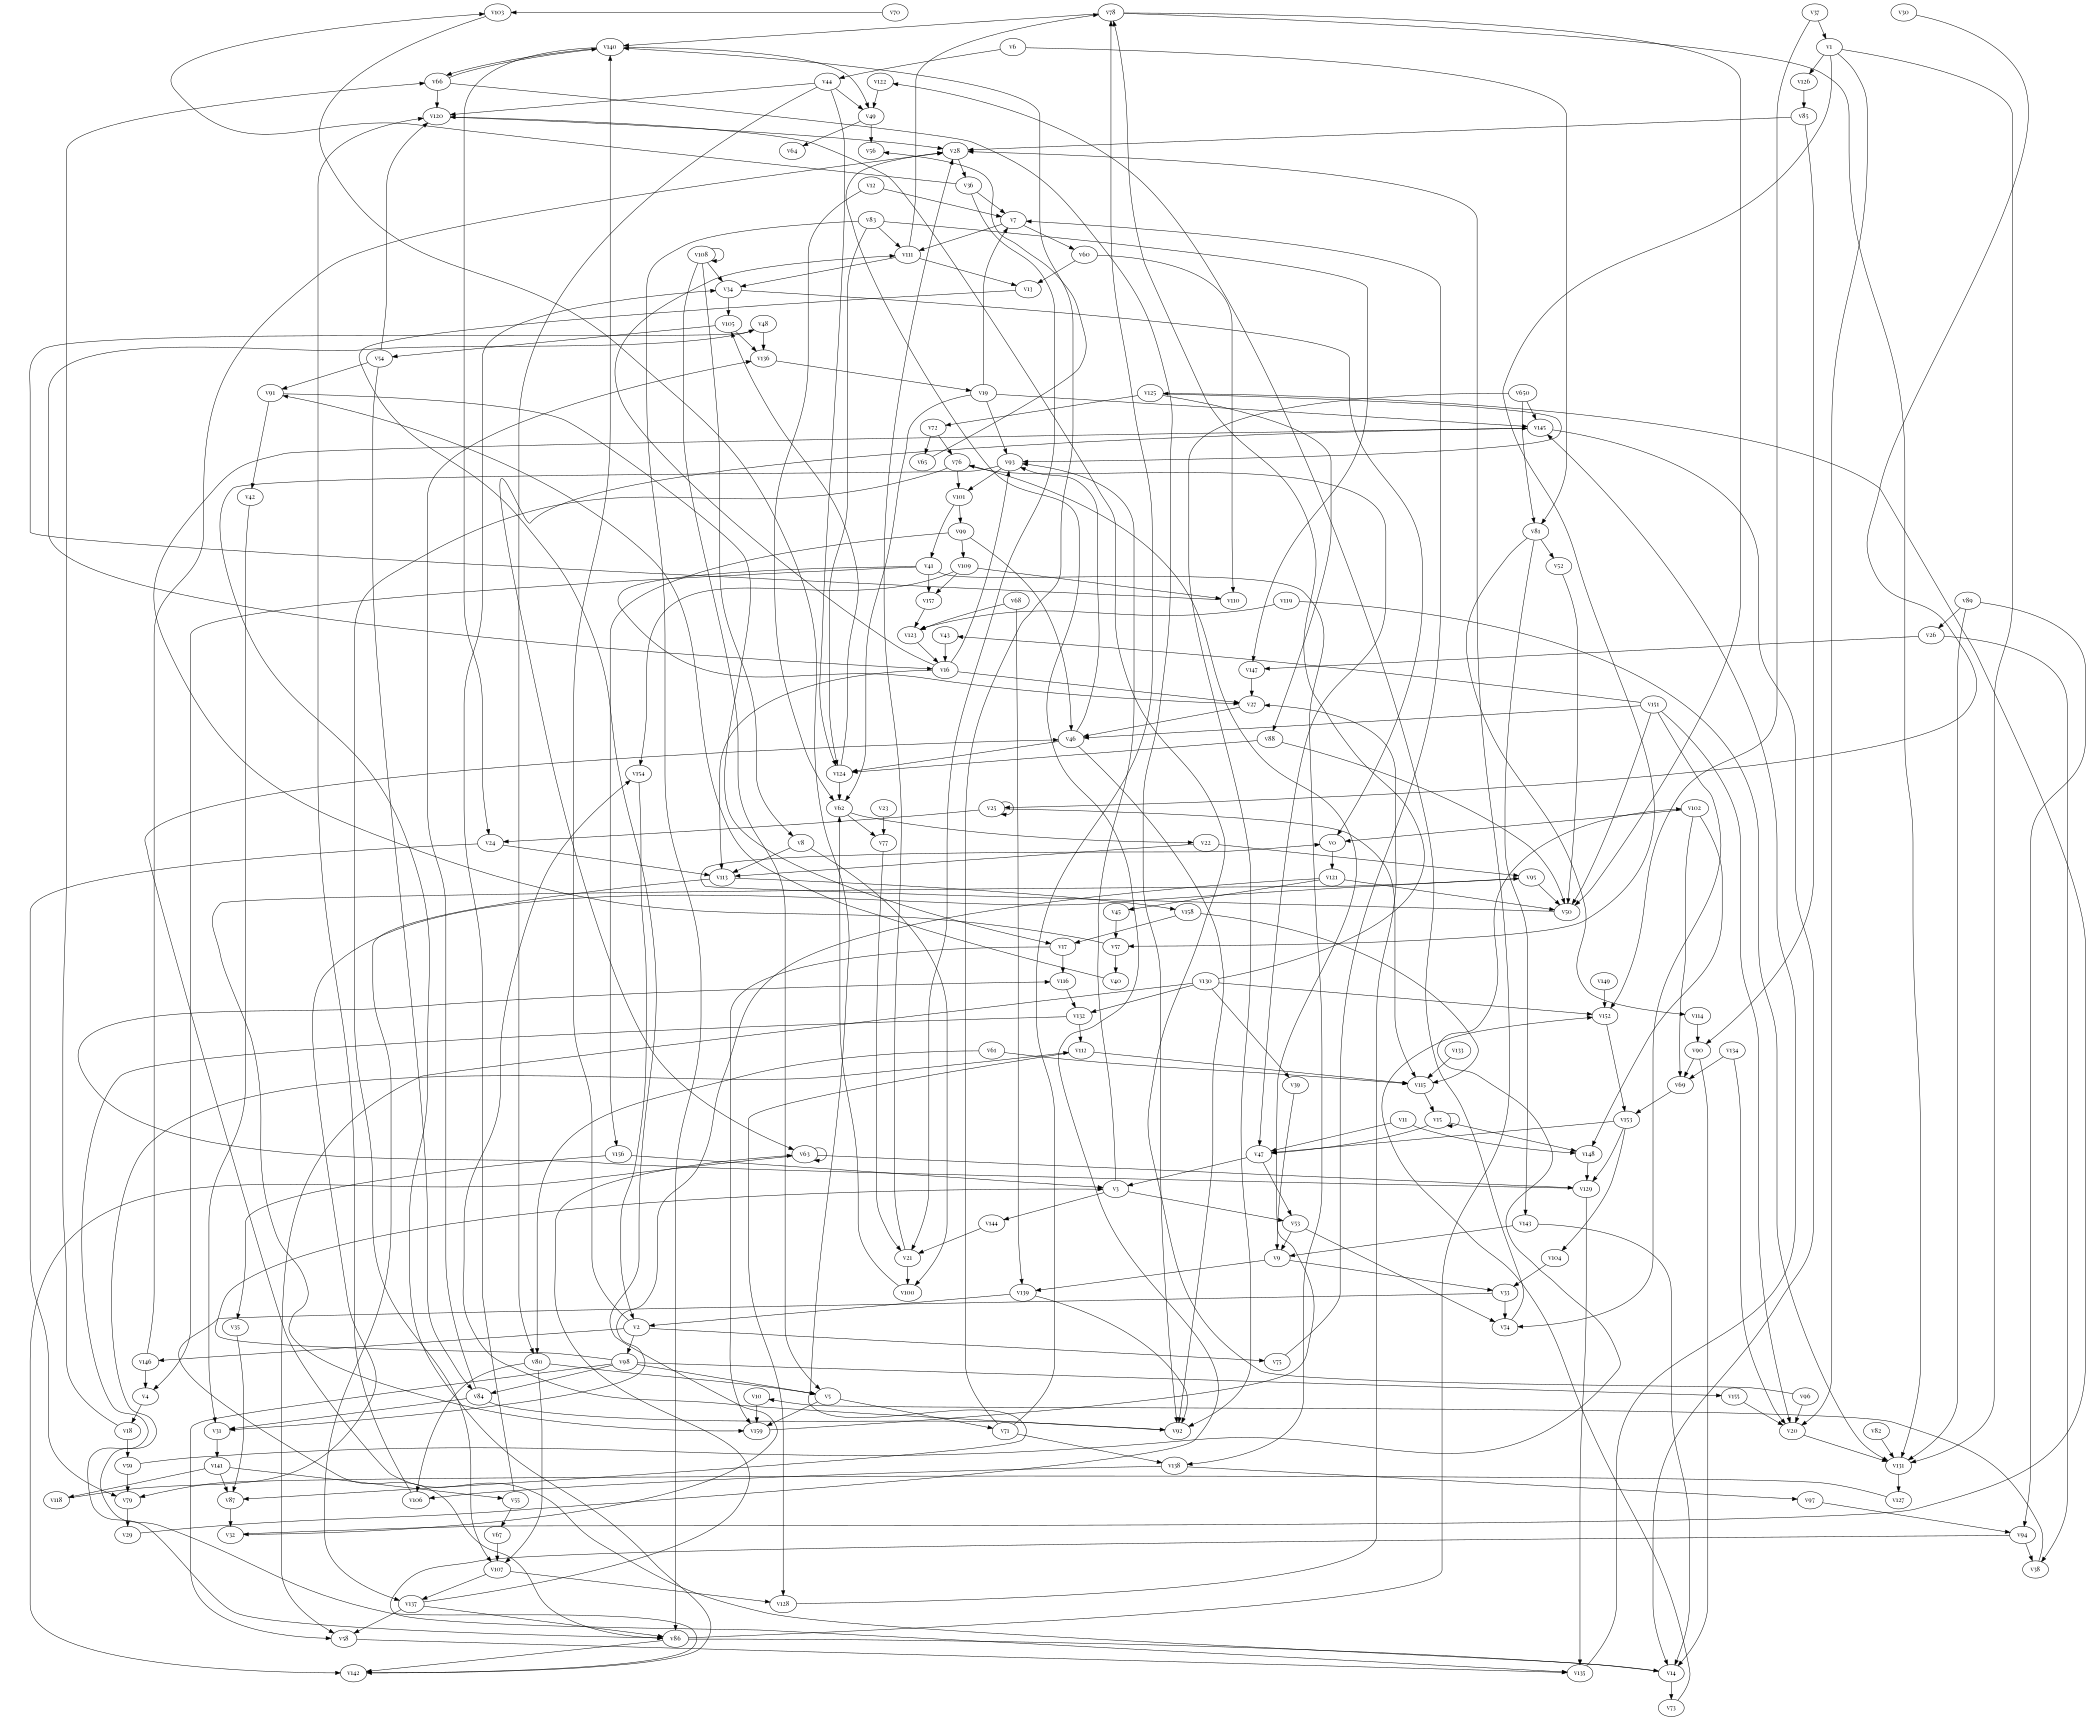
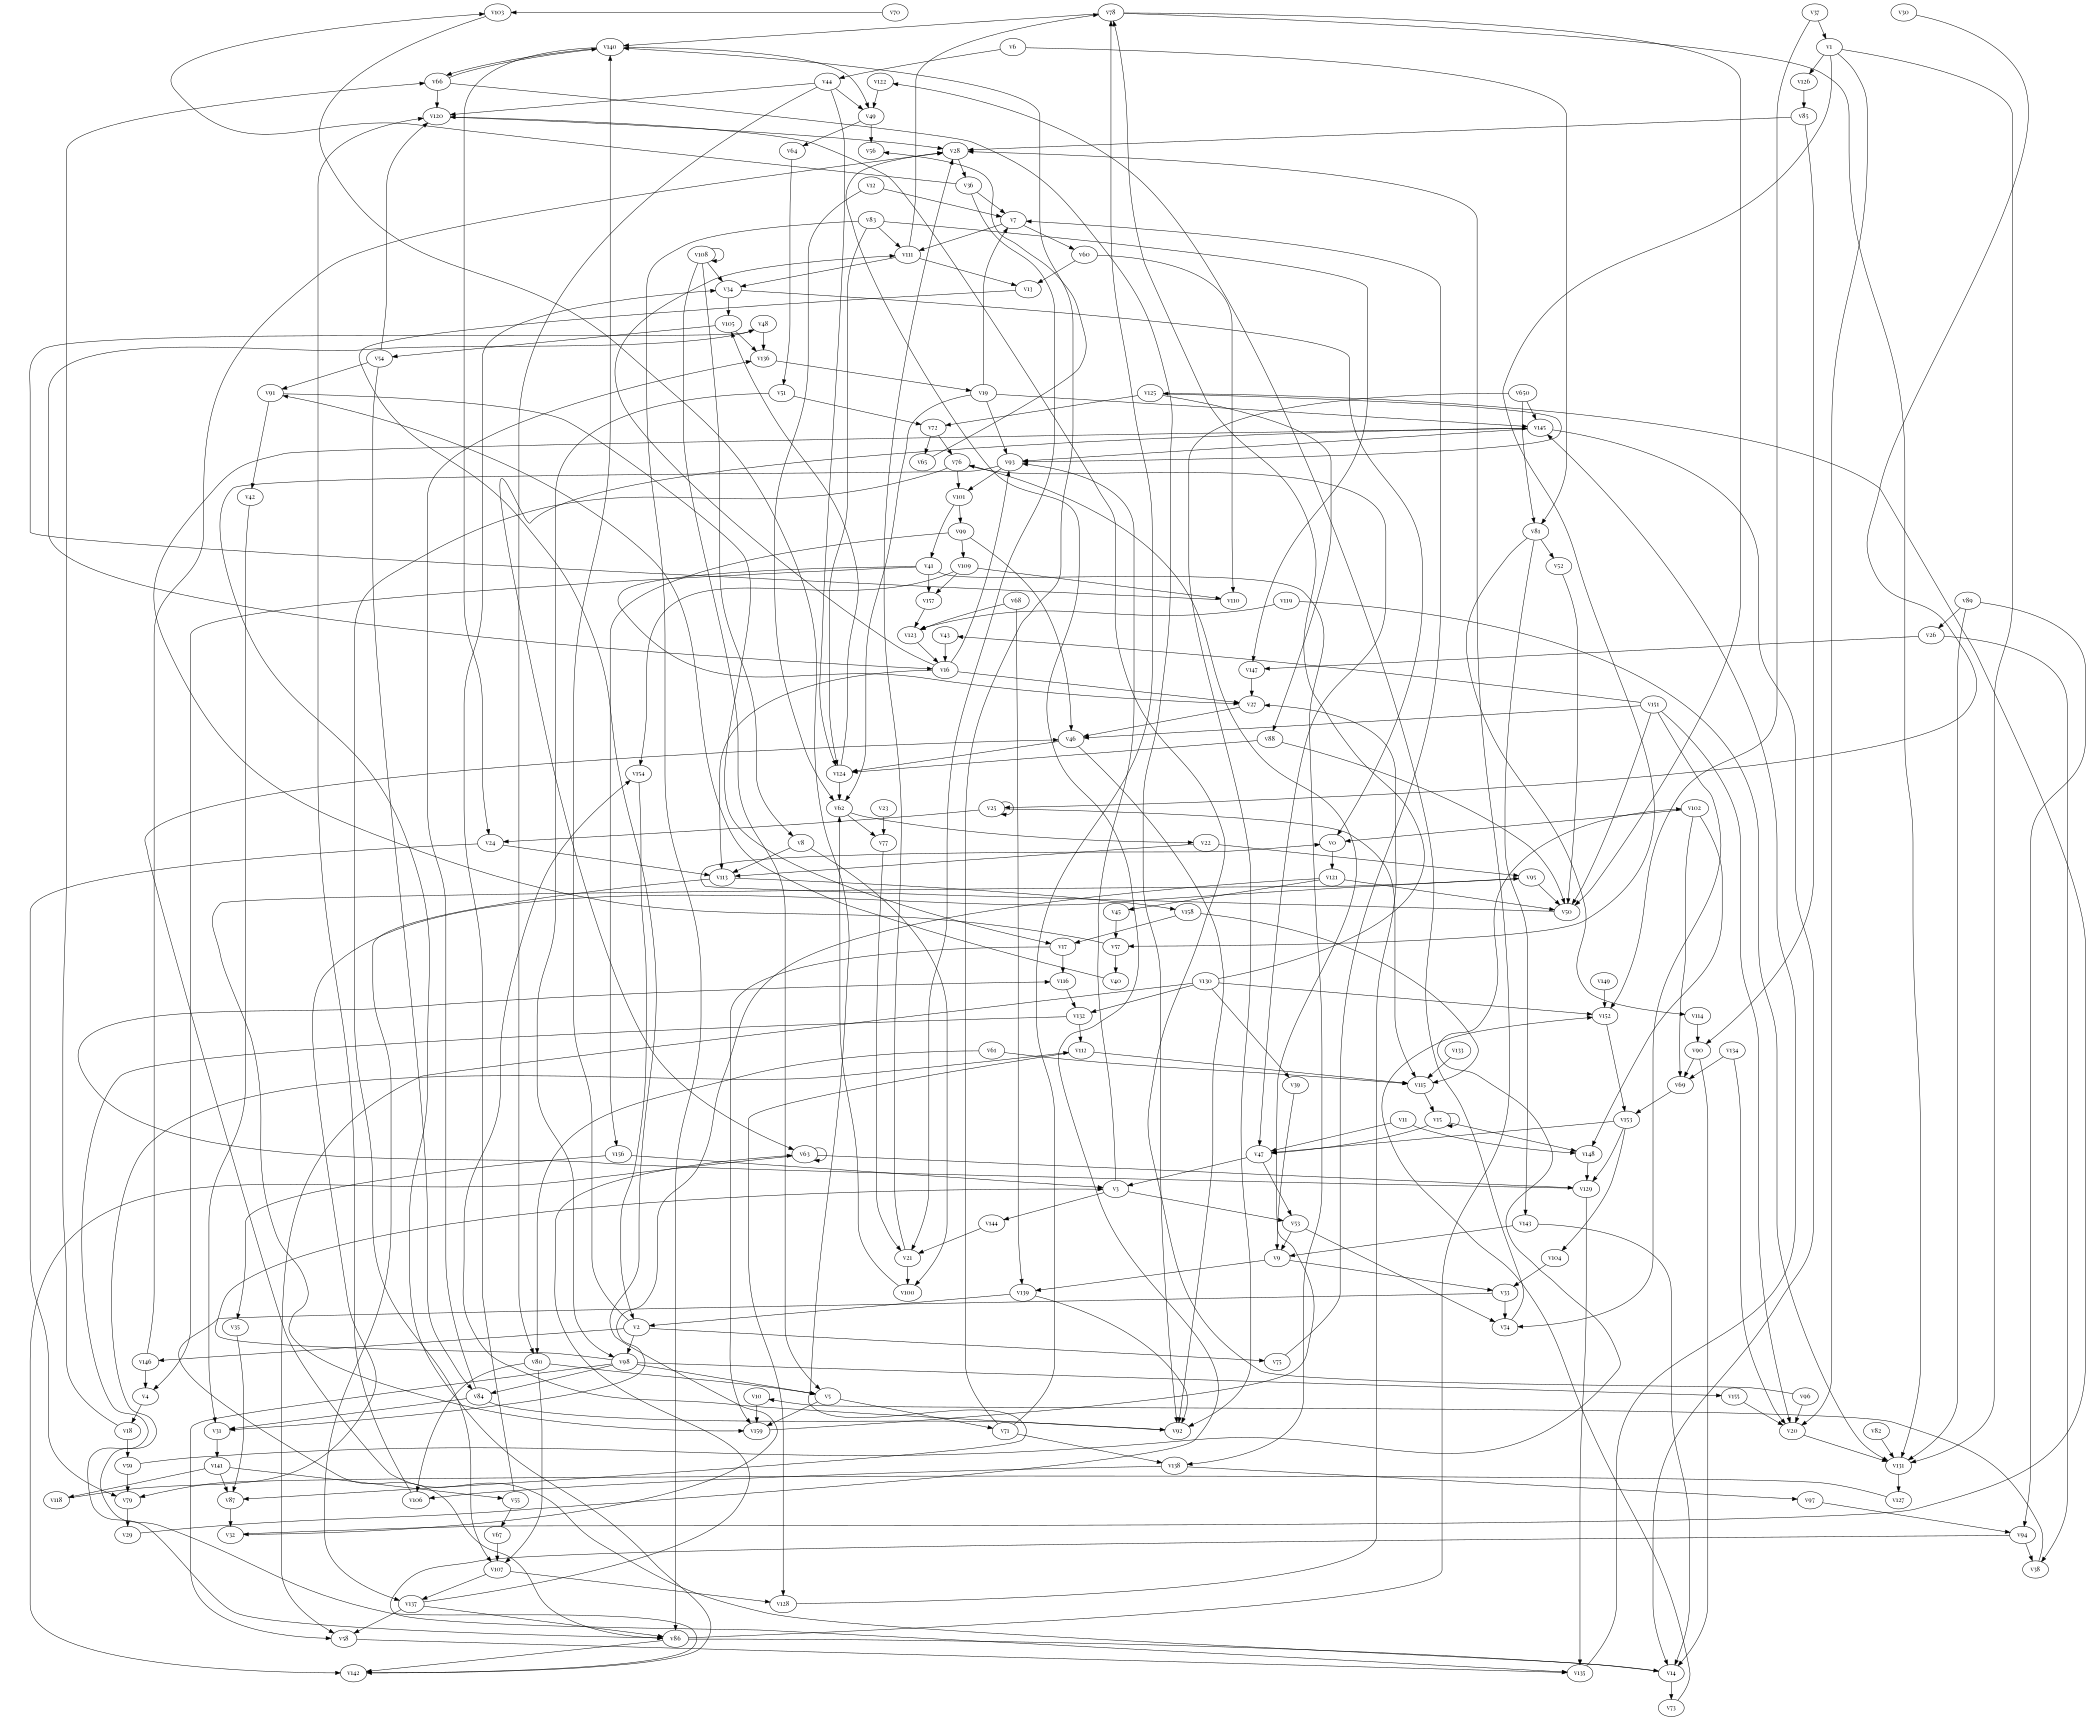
  digraph {
    fontname="Playfair Display"
    node [fontname="Playfair Display" player=0]
    edge [fontname="Playfair Display"]
    v0 [player=1]
    v121 [player=1]
    v31 [player=1]
    v45 [player=1]
    v50
    v20 [player=1]
    v1
    v57 [player=1]
    v126
    v131
    v145
    v40
    v85
    v127
    v2 [player=1]
    v75
    v98
    v140 [player=1]
    v146
    v7
    v3 [player=1]
    v5
    v84 [player=1]
    v58 [player=1]
    v155 [player=1]
    v66 [player=1]
    v24
    v49 [player=1]
    v4 [player=1]
    v28 [player=1]
    v53 [player=1]
    v93
    v144 [player=1]
    v9
    v74
    v142 [player=1]
    v101
    v21
    v18 [player=1]
    v59
    v71
    v159 [player=1]
    v138
    v78 [player=1]
    v76 [player=1]
    v6
    v44
    v81 [player=1]
    v80
    v120 [player=1]
    v124
    v52 [player=1]
    v114
    v143 [player=1]
    v60
    v111 [player=1]
    v13
    v110 [player=1]
    v34
    v8 [player=1]
    v100
    v113
    v62
    v137
    v158 [player=1]
    v33 [player=1]
    v139 [player=1]
    v86
    v92
    v10
    v47 [player=1]
    v11
    v148
    v129
    v12
    v22 [player=1]
    v77
    v32 [player=1]
    v125 [player=1]
    v14 [player=1]
    v46 [player=1]
    v73 [player=1]
    v152
    v15
    v16
    v27 [player=1]
    v17 [player=1]
    v116
    v132
    v79
    v102 [player=1]
    v19
    v63 [player=1]
    v36
    v95 [player=1]
    v23 [player=1]
    v29 [player=1]
    v25
    v115 [player=1]
    v26 [player=1]
    v38
    v147
    v103
    v30 [player=1]
    v141
    v87
    v55 [player=1]
    v118
    v72 [player=1]
    v88
    v122
    v105
    v136 [player=1]
    v54 [player=1]
    v35
    v37
    v153
    v39
    v91 [player=1]
    v42 [player=1]
    v41 [player=1]
    v157 [player=1]
    v106 [player=1]
    v97 [player=1]
    v123
    v43
    v56 [player=1]
    v64 [player=1]
    v107
    v154
    v48
+   v51
    v65
    v67 [player=1]
    v135 [player=1]
    v69
    v61 [player=1]
    v112
    v128 [player=1]
    v68 [player=1]
    v104 [player=1]
    v70
    v99
    v90 [player=1]
    v82 [player=1]
    v83
    v89 [player=1]
    v94 [player=1]
    v96 [player=1]
    v109
    v156 [player=1]
    v108
    v119 [player=1]
    v130 [player=1]
    v133
    v134
    v149
    n158 [label=v650 player=1]
    v151
    v0 -> v121
    v121 -> v31 [constraint="t mod 5 == 0"]
    v121 -> v45
    v121 -> v50
    v31 -> v141
    v45 -> v57
    v50 -> v0 [constraint="t < 8"]
    v20 -> v131
    v1 -> v20
    v1 -> v57 [constraint="t < 6"]
    v1 -> v126
    v1 -> v131
    v57 -> v145 [constraint="t mod 5 == 4"]
    v57 -> v40
    v126 -> v85
    v131 -> v127
    v145 -> v14
    v145 -> v63 [constraint="t >= 2"]
    v40 -> v91 [constraint="t < 9"]
    v85 -> v28
    v85 -> v90
    v127 -> v79 [constraint="t mod 4 == 2"]
    v2 -> v75
    v2 -> v98
    v2 -> v140
    v2 -> v146
    v75 -> v7
    v98 -> v3 [constraint="t mod 5 == 4"]
    v98 -> v5
    v98 -> v84
    v98 -> v58
    v98 -> v155
    v140 -> v66
    v140 -> v24
    v140 -> v49
    v146 -> v4
    v146 -> v28
    v7 -> v60
    v7 -> v111
    v3 -> v53
    v3 -> v93
    v3 -> v144
    v5 -> v71
    v5 -> v159
    v84 -> v31
    v84 -> v92
    v84 -> v136
    v58 -> v135
    v155 -> v20
    v66 -> v140
    v66 -> v120
    v66 -> v92
    v24 -> v113
    v24 -> v79
    v49 -> v56
    v49 -> v64
    v4 -> v18
    v28 -> v36
    v53 -> v9
    v53 -> v74
    v93 -> v142 [constraint="t < 15"]
    v93 -> v101
    v144 -> v21
    v9 -> v33
    v9 -> v139
    v74 -> v122 [constraint="t >= 1"]
    v142 -> v112 [constraint="t mod 4 == 3"]
    v101 -> v41
    v101 -> v99
    v21 -> v28
    v21 -> v100
    v18 -> v66
    v18 -> v59
    v59 -> v79
    v59 -> v102 [constraint="t >= 1"]
    v71 -> v140
    v71 -> v138
    v71 -> v78
    v159 -> v76 [constraint="t >= 1"]
    v138 -> v106
    v138 -> v97
    v78 -> v50
    v78 -> v131
    v78 -> v140
    v76 -> v101
    v76 -> v47
    v76 -> v107
    v6 -> v44
    v6 -> v81
    v44 -> v49
    v44 -> v80
    v44 -> v120
    v44 -> v124
    v81 -> v52
    v81 -> v114 [constraint="t >= 3"]
    v81 -> v143
    v80 -> v5
    v80 -> v106
    v80 -> v107
    v120 -> v28
    v124 -> v62
    v124 -> v105
    v52 -> v50
    v114 -> v90
    v143 -> v9
    v143 -> v14
    v60 -> v13
    v60 -> v110
    v111 -> v78
    v111 -> v13
    v111 -> v34
    v13 -> v32 [constraint="t < 8"]
    v110 -> v48 [constraint="t mod 3 == 0"]
    v34 -> v0
    v34 -> v105
    v8 -> v100
    v8 -> v113
    v100 -> v62
    v113 -> v137
    v113 -> v158
    v62 -> v22
    v62 -> v77
    v137 -> v58
    v137 -> v86
    v137 -> v63 [constraint="t < 6"]
    v158 -> v17
    v158 -> v115
    v33 -> v74
    v33 -> v86 [constraint="t >= 1"]
    v139 -> v2
    v139 -> v92
    v86 -> v28
    v86 -> v142
    v86 -> v14
    v92 -> v154 [constraint="t >= 5"]
    v10 -> v159
    v47 -> v3
    v47 -> v53
    v11 -> v47
    v11 -> v148
    v148 -> v129
    v129 -> v116 [constraint="t mod 2 == 1"]
    v129 -> v135
    v12 -> v7
    v12 -> v62
    v22 -> v113
    v22 -> v95
    v77 -> v21
    v32 -> v125 [constraint="t mod 3 == 2"]
    v125 -> v93 [constraint="t mod 5 == 1"]
    v125 -> v72
    v125 -> v88
    v14 -> v46 [constraint="t >= 5"]
    v14 -> v73
-   v46 -> v93
+   v145 -> v93
    v46 -> v124
    v46 -> v92
    v73 -> v152 [constraint="t >= 4"]
    v152 -> v153
    v15 -> v47
    v15 -> v148
    v15 -> v15
    v16 -> v93
    v16 -> v111 [constraint="t >= 5"]
    v16 -> v113
    v16 -> v27
    v27 -> v46
    v17 -> v159
    v17 -> v116
    v116 -> v132
    v132 -> v86 [constraint="t < 8"]
    v132 -> v112
    v79 -> v29
    v102 -> v0
    v102 -> v148
    v102 -> v69
    v19 -> v145
    v19 -> v7
    v19 -> v93
    v19 -> v62
    v63 -> v142
    v63 -> v129
    v63 -> v63
    v36 -> v7
    v36 -> v21
    v36 -> v103 [constraint="t mod 2 == 0"]
    v95 -> v50
    v95 -> v159 [constraint="t mod 4 == 2"]
    v23 -> v77
    v29 -> v28 [constraint="t < 7"]
    v25 -> v24
    v25 -> v25
    v25 -> v115
    v115 -> v15
    v26 -> v38
    v26 -> v147
    v38 -> v10 [constraint="t < 8"]
    v147 -> v27
    v103 -> v87 [constraint="t mod 5 == 2"]
    v30 -> v25 [constraint="t >= 1"]
    v141 -> v87
    v141 -> v55
    v141 -> v118
    v87 -> v32
    v55 -> v34
    v55 -> v67
    v118 -> v95 [constraint="t < 7"]
    v72 -> v76
    v72 -> v65
    v88 -> v50
    v88 -> v124
    v122 -> v49
    v105 -> v136
    v105 -> v54
    v136 -> v19
    v54 -> v84
    v54 -> v120
    v54 -> v91
    v35 -> v87
    v37 -> v1
    v37 -> v152
    v153 -> v47
    v153 -> v129
    v153 -> v104
    v39 -> v9
    v91 -> v17 [constraint="t >= 1"]
    v91 -> v42
    v42 -> v31
    v41 -> v4
    v41 -> v138
    v41 -> v27 [constraint="t < 12"]
    v41 -> v157
    v157 -> v123
    v106 -> v120
    v97 -> v94
    v123 -> v16
    v43 -> v16
+   v64 -> v51
    v107 -> v137
    v107 -> v128
    v154 -> v2
    v48 -> v16 [constraint="t < 15"]
    v48 -> v136
+   v51 -> v98
+   v51 -> v72
    v65 -> v56 [constraint="t mod 2 == 1"]
    v67 -> v107
    v135 -> v145
    v69 -> v153
    v61 -> v80
    v61 -> v115
    v112 -> v115
    v112 -> v128
    v128 -> v27
    v68 -> v139
    v68 -> v123
    v104 -> v33
    v70 -> v103 [constraint="t mod 2 == 0"]
    v99 -> v46
    v99 -> v109
    v99 -> v156
    v90 -> v14
    v90 -> v69
    v82 -> v131
    v83 -> v124
    v83 -> v111
    v83 -> v86
    v83 -> v147
    v89 -> v131
    v89 -> v26
    v89 -> v94
    v94 -> v38
    v94 -> v135 [constraint="t < 13"]
    v96 -> v20
    v96 -> v120 [constraint="t >= 5"]
    v109 -> v110
    v109 -> v157
    v109 -> v154
    v156 -> v3
    v156 -> v35
    v108 -> v5
    v108 -> v34
    v108 -> v8
    v108 -> v108
    v119 -> v131
    v119 -> v123
    v130 -> v58
    v130 -> v78 [constraint="t mod 2 == 0"]
    v130 -> v152
    v130 -> v132
    v130 -> v39
    v133 -> v115
    v134 -> v20
    v134 -> v69
    v149 -> v152
    n158 -> v145
    n158 -> v81
    n158 -> v92
    v151 -> v50
    v151 -> v20
    v151 -> v74
    v151 -> v46
    v151 -> v43 [constraint="t < 13"]
  }
